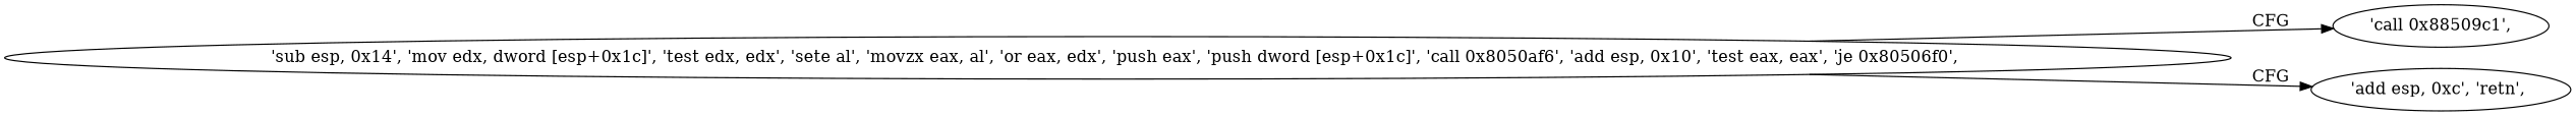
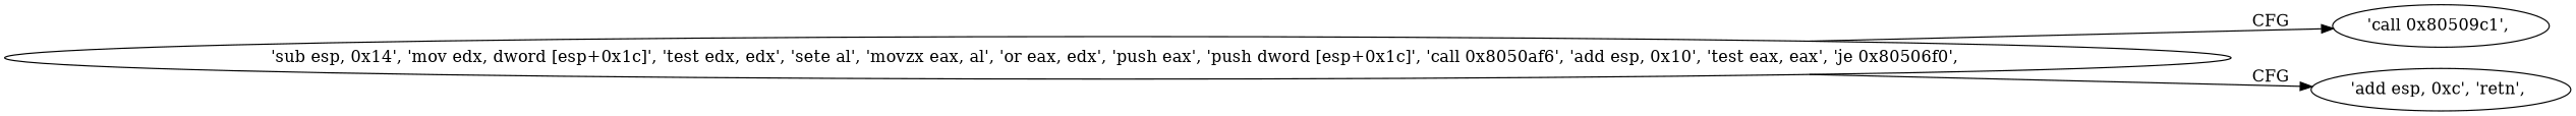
  digraph {
    rankdir=LR
    n1 [label="'sub esp, 0x14', 'mov edx, dword [esp+0x1c]', 'test edx, edx', 'sete al', 'movzx eax, al', 'or eax, edx', 'push eax', 'push dword [esp+0x1c]', 'call 0x8050af6', 'add esp, 0x10', 'test eax, eax', 'je 0x80506f0', "]
-   n2 [label="'call 0x88509c1',"]
+   n2 [label="'call 0x80509c1', "]
    n3 [label="'add esp, 0xc', 'retn', "]
    n1 -> n2 [label=CFG]
    n1 -> n3 [label=CFG]
  }
